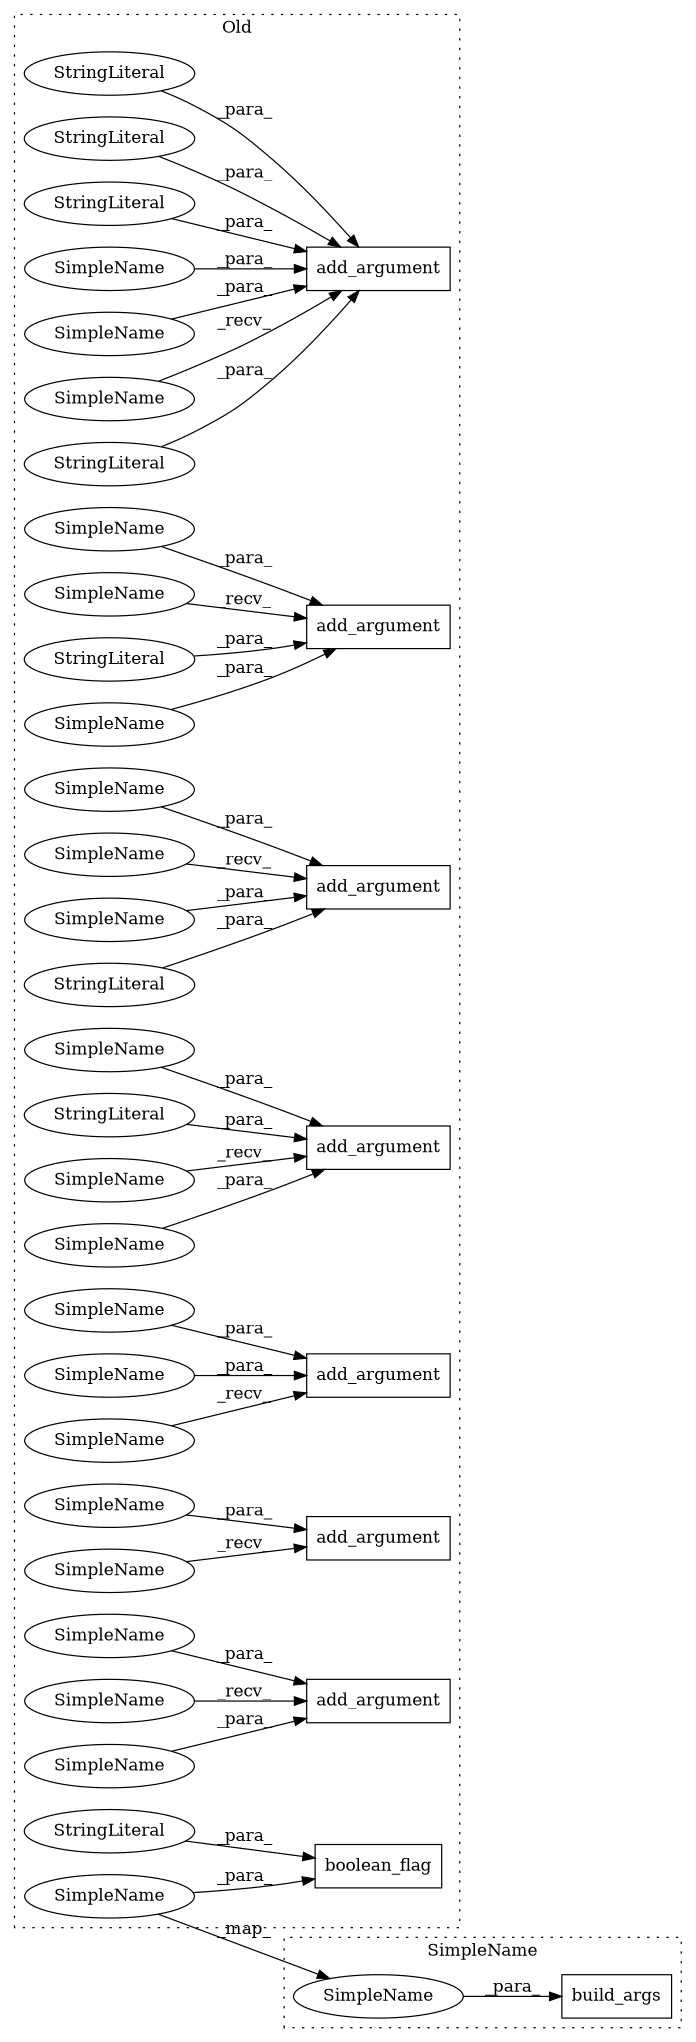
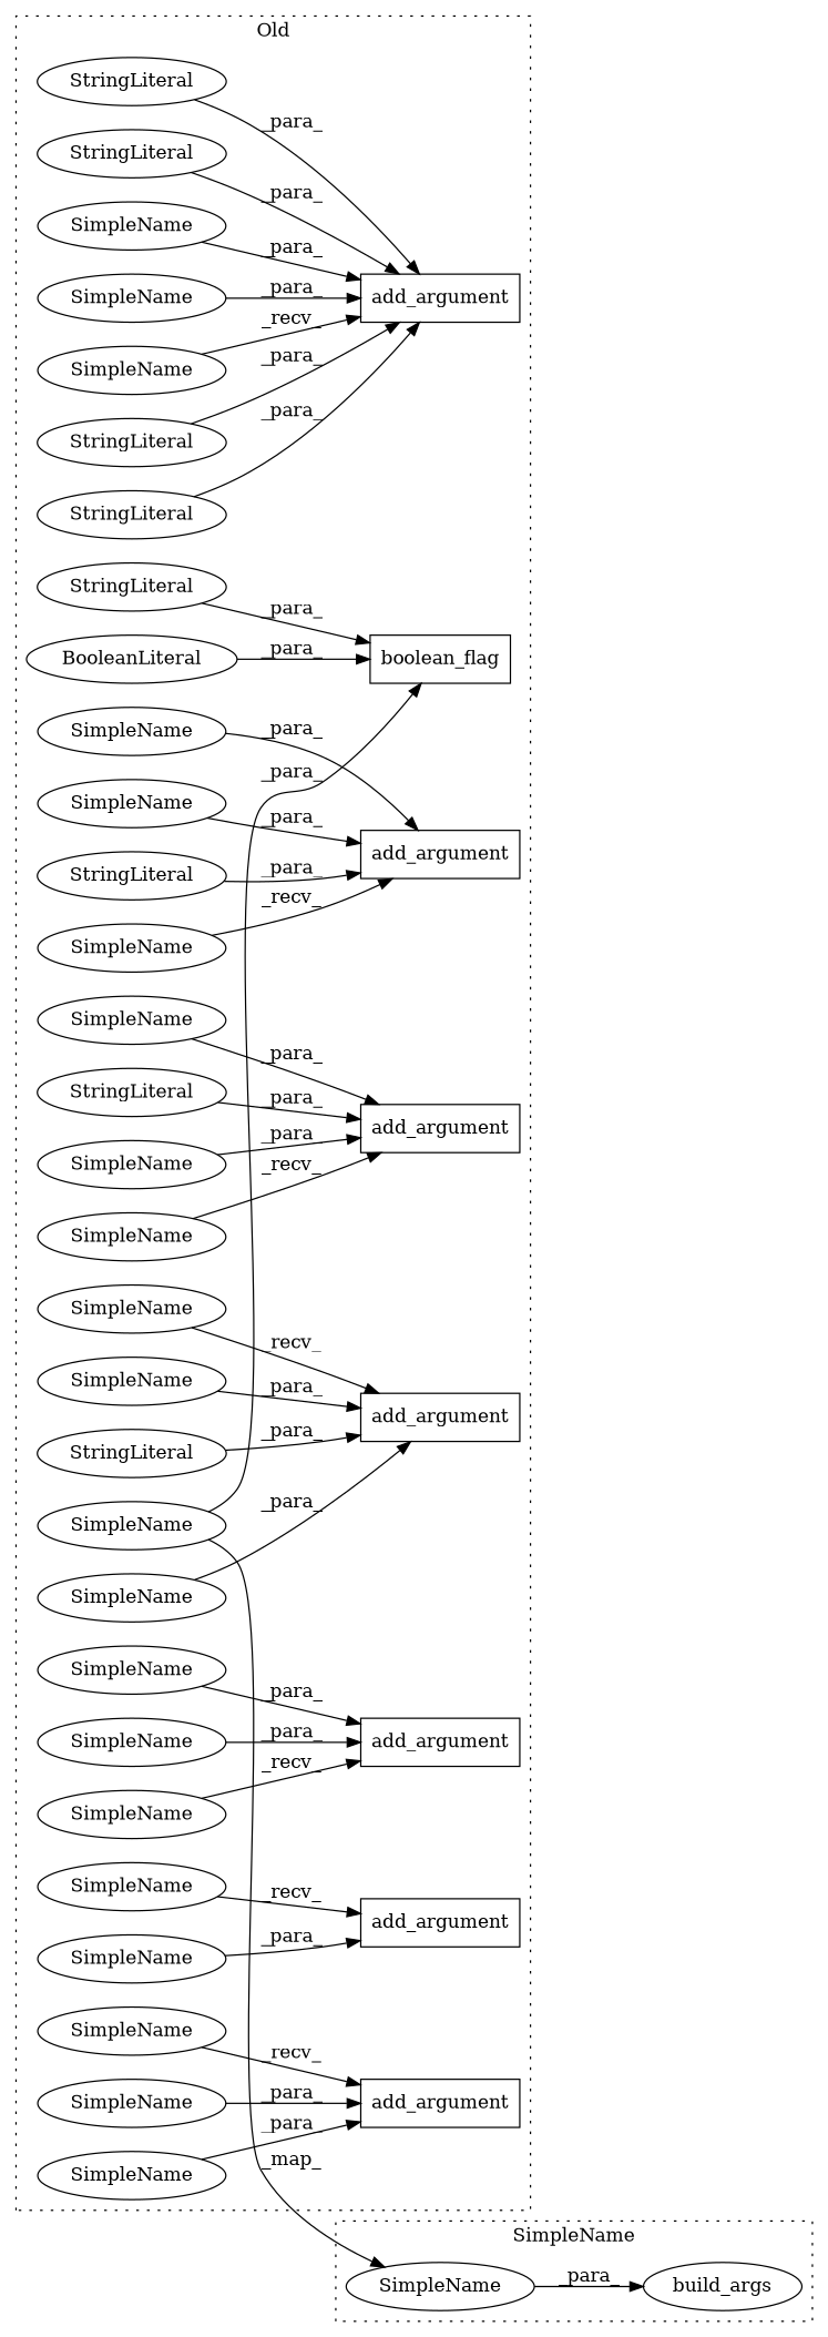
  digraph {
    rankdir=LR
    node [a=42 l=6 shape=ellipse]
    n1 [a=32 l="13,1" label=boolean_flag s="841,876" shape=box]
    n2 [a=32 l="13,1" label=add_argument s="598,668" shape=box]
+   n3 [a=9 l=5 label=BooleanLiteral s=871]
    n4 [a=32 l="13,1" label=add_argument s="890,929" shape=box]
    n5 [a=32 l="13,1" label=add_argument s="556,584" shape=box]
    n6 [a=32 l="13,1" label=add_argument s="507,542" shape=box]
    n7 [a=32 l="13,1" label=add_argument s="682,757" shape=box]
    n8 [a=45 l=3 label=StringLiteral s=721]
    n9 [a=32 l="13,1" label=add_argument s="771,834" shape=box]
    n10 [a=45 l=32 label=StringLiteral s=725]
    n11 [a=32 l="13,1" label=add_argument s="455,493" shape=box]
    n12 [a=45 l=10 label=StringLiteral s=520]
    n13 [a=45 l=4 label=StringLiteral s=695]
    n14 [a=45 label=StringLiteral s=634]
    n15 [a=45 l=3 label=StringLiteral s=813]
    n16 [a=45 l=11 label=StringLiteral s=700]
    n17 [a=45 l=9 label=StringLiteral s=861]
    n18 [l=4 label=SimpleName s=489]
    n19 [l=4 label=SimpleName s=925]
    n20 [l=4 label=SimpleName s=804]
    n21 [l=4 label=SimpleName s=622]
    n22 [l=4 label=SimpleName s=712]
    n23 [l=4 label=SimpleName s=538]
    n24 [l=3 label=SimpleName s=809]
    n25 [l=3 label=SimpleName s=717]
    n26 [l=3 label=SimpleName s=578]
    n27 [label=SimpleName s=500]
    n28 [label=SimpleName s=764]
    n29 [label=SimpleName s=883]
    n30 [label=SimpleName s=675]
    n31 [label=SimpleName s=591]
    n32 [label=SimpleName s=854]
    n33 [label=SimpleName s=448]
    n34 [label=SimpleName s=549]
    n35 [label=SimpleName s=531]
    n36 [label=SimpleName s=482]
    n37 [label=SimpleName s=918]
    n38 [label=SimpleName s=627]
-   n39 [a=32 l="11,1" label=build_args s="1028,1045" shape=box]
+   n39 [a=32 l="11,1" label=build_args s="1028,1045"]
    n40 [label=SimpleName s=1039]
    subgraph cluster_1 {
      label=Old
      style=dotted
      n1
      n2
+     n3
      n4
      n5
      n6
      n7
      n8
      n9
      n10
      n11
      n12
      n13
      n14
      n15
      n16
      n17
      n18
      n19
      n20
      n21
      n22
      n23
      n24
      n25
      n26
      n27
      n28
      n29
      n30
      n31
      n32
      n33
      n34
      n35
      n36
      n37
      n38
    }
    subgraph cluster_2 {
      label=SimpleName
      style=dotted
      n39
      n40
    }
+   n3 -> n1 [label=_para_]
    n8 -> n7 [label=_para_]
    n10 -> n7 [label=_para_]
    n12 -> n6 [label=_para_]
    n13 -> n7 [label=_para_]
    n14 -> n2 [label=_para_]
    n15 -> n9 [label=_para_]
    n16 -> n7 [label=_para_]
    n17 -> n1 [label=_para_]
    n18 -> n11 [label=_para_]
    n19 -> n4 [label=_para_]
    n20 -> n9 [label=_para_]
    n21 -> n2 [label=_para_]
    n22 -> n7 [label=_para_]
    n23 -> n6 [label=_para_]
    n24 -> n9 [label=_para_]
    n25 -> n7 [label=_para_]
    n26 -> n5 [label=_para_]
    n27 -> n6 [label=_recv_]
    n28 -> n9 [label=_recv_]
    n29 -> n4 [label=_recv_]
    n30 -> n7 [label=_recv_]
    n31 -> n2 [label=_recv_]
    n32 -> n1 [label=_para_]
    n32 -> n40 [label=_map_]
    n33 -> n11 [label=_recv_]
    n34 -> n5 [label=_recv_]
    n35 -> n6 [label=_para_]
    n36 -> n11 [label=_para_]
    n37 -> n4 [label=_para_]
    n38 -> n2 [label=_para_]
    n40 -> n39 [label=_para_]
  }
